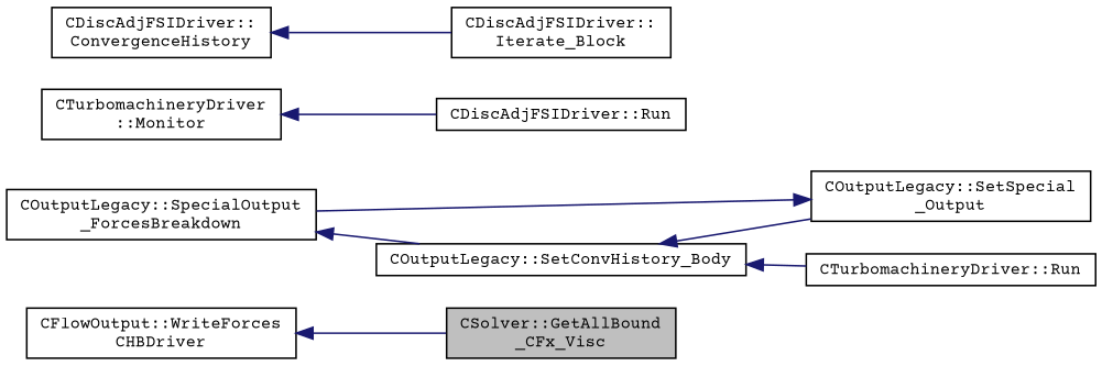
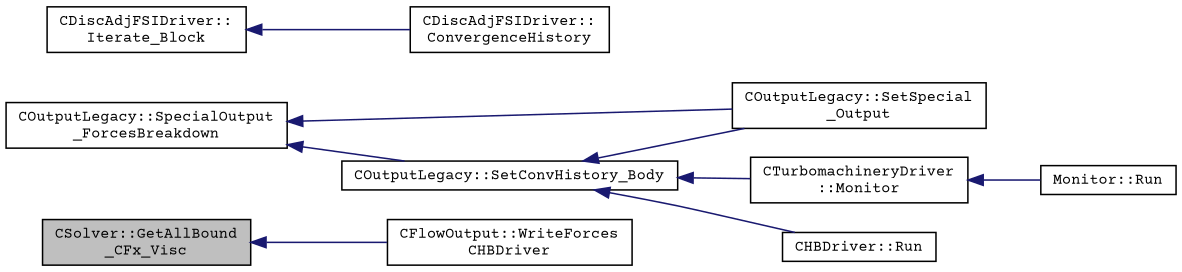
  digraph {
    fontname="Courier Prime"
    rankdir=LR
    node [color=black fillcolor=white fontname="Courier Prime" fontsize=10 shape=record style=filled]
    edge [color=midnightblue dir=back fontname="Courier Prime" fontsize=10 labelfontname=Helvetica labelfontsize=10 style=solid]
    n1 [fillcolor=grey75 fontcolor=black height=0.2 label="CSolver::GetAllBound\l_CFx_Visc" width=0.4]
    n2 [height=0.2 label="CFlowOutput::WriteForces\lCHBDriver" width=0.4]
    n3 [height=0.2 label="COutputLegacy::SpecialOutput\l_ForcesBreakdown" width=0.4]
    n4 [height=0.2 label="COutputLegacy::SetConvHistory_Body" width=0.4]
    n5 [height=0.2 label="COutputLegacy::SetSpecial\l_Output" width=0.4]
    n6 [height=0.2 label="CTurbomachineryDriver\l::Monitor" width=0.4]
-   n7 [height=0.2 label="CTurbomachineryDriver::Run" width=0.4]
-   n8 [height=0.2 label="CDiscAdjFSIDriver::Run" width=0.4]
+   n7 [height=0.2 label="CHBDriver::Run" width=0.4]
+   n8 [height=0.2 label="Monitor::Run" width=0.4]
    n9 [height=0.2 label="CDiscAdjFSIDriver::\lConvergenceHistory" width=0.4]
    n10 [height=0.2 label="CDiscAdjFSIDriver::\lIterate_Block" width=0.4]
-   n2 -> n1
+   n1 -> n2
    n3 -> n4
-   n5 -> n3
+   n3 -> n5
    n4 -> n5
+   n4 -> n6
    n4 -> n7
    n6 -> n8
-   n9 -> n10
+   n10 -> n9
  }
